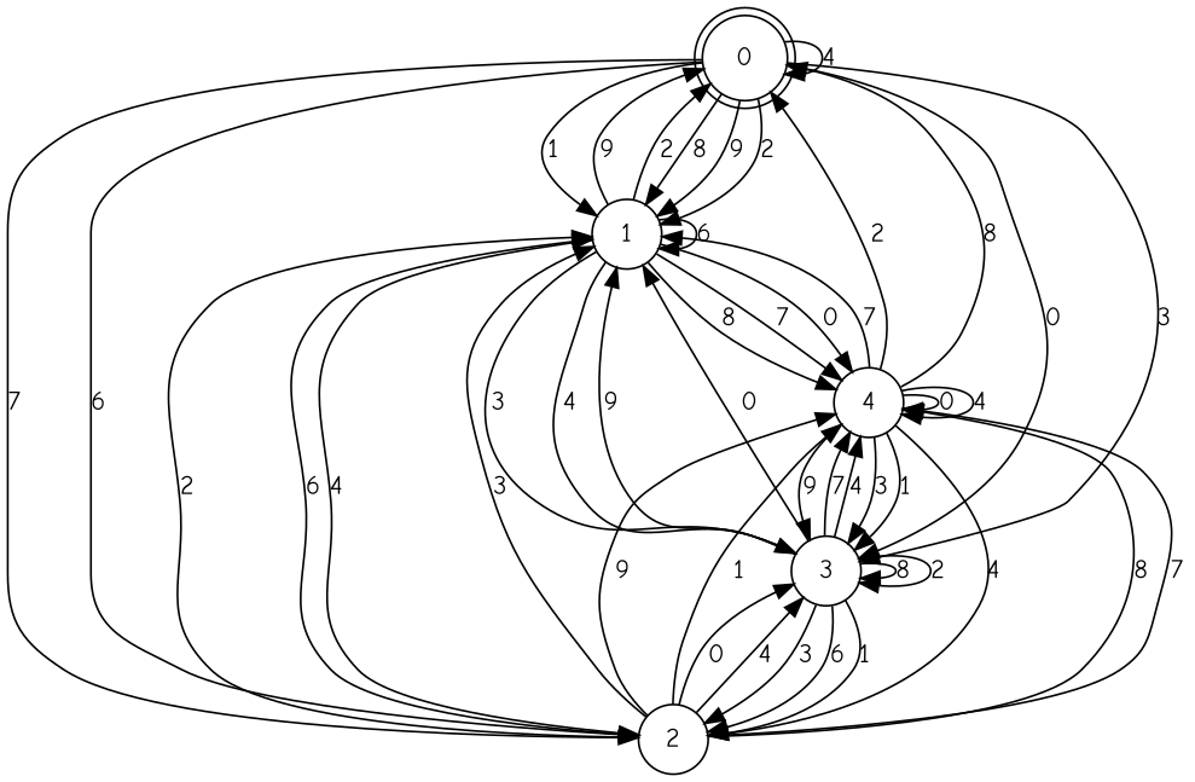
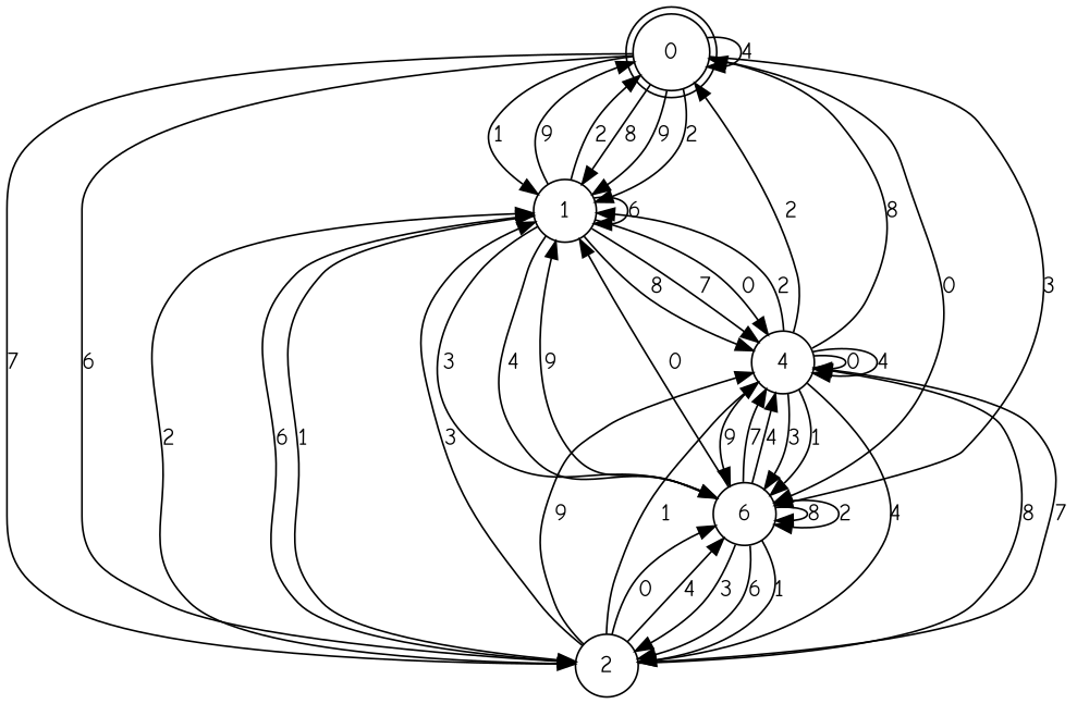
  digraph {
    fontname="Comic Neue"
    node [fontname="Comic Neue" shape=circle]
    edge [fontname="Comic Neue"]
    n1 [label=0 shape=doublecircle]
    n2 [label=1]
    n3 [label=2]
-   n4 [label=3]
+   n4 [label=6]
    n5 [label=4]
    n1 -> n1 [label=4]
    n1 -> n2 [label=8]
    n1 -> n2 [label=9]
    n1 -> n2 [label=2]
    n1 -> n2 [label=1]
    n1 -> n3 [label=7]
    n1 -> n3 [label=6]
    n1 -> n4 [label=3]
    n1 -> n4 [label=0]
    n2 -> n1 [label=9]
    n2 -> n1 [label=2]
    n2 -> n2 [label=6]
-   n2 -> n3 [label=4]
+   n2 -> n3 [label=1]
    n2 -> n4 [label=3]
    n2 -> n4 [label=4]
    n2 -> n5 [label=8]
    n2 -> n5 [label=7]
    n2 -> n5 [label=0]
    n3 -> n2 [label=3]
    n3 -> n2 [label=2]
    n3 -> n2 [label=6]
    n3 -> n4 [label=0]
    n3 -> n4 [label=4]
    n3 -> n5 [label=8]
    n3 -> n5 [label=7]
    n3 -> n5 [label=9]
    n3 -> n5 [label=1]
    n4 -> n2 [label=9]
    n4 -> n2 [label=0]
    n4 -> n3 [label=3]
    n4 -> n3 [label=6]
    n4 -> n3 [label=1]
    n4 -> n4 [label=8]
    n4 -> n4 [label=2]
    n4 -> n5 [label=7]
    n4 -> n5 [label=4]
    n5 -> n1 [label=8]
    n5 -> n1 [label=2]
-   n5 -> n2 [label=7]
+   n5 -> n2 [label=2]
    n5 -> n3 [label=4]
    n5 -> n4 [label=3]
    n5 -> n4 [label=9]
    n5 -> n4 [label=1]
    n5 -> n5 [label=0]
    n5 -> n5 [label=4]
  }
